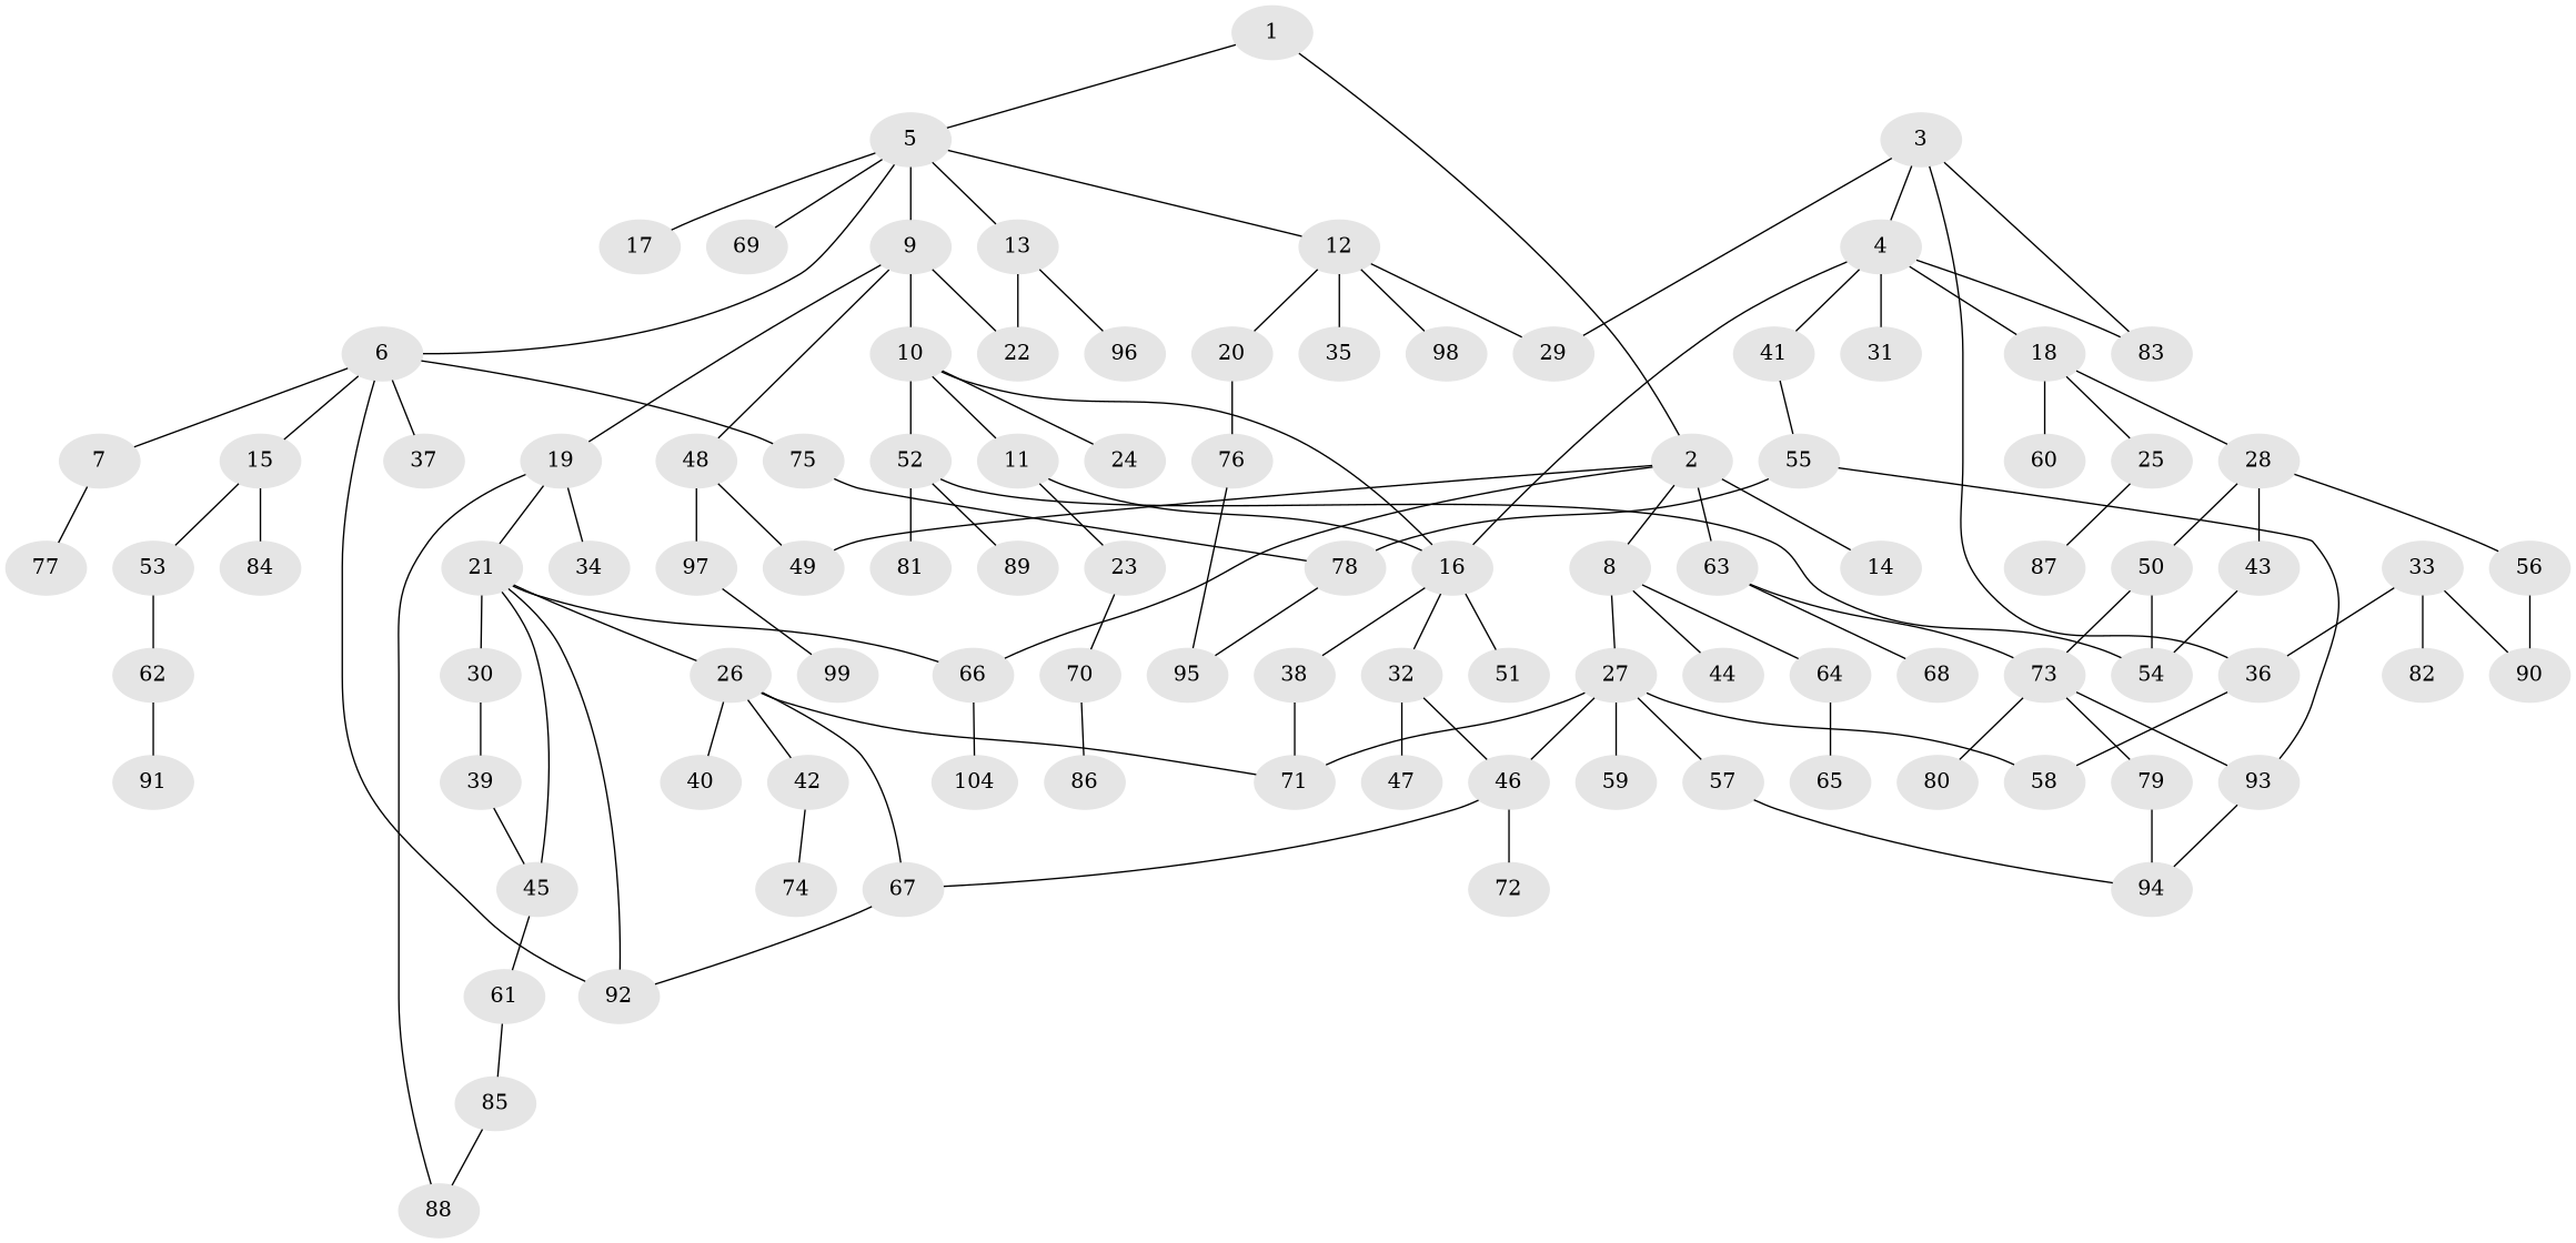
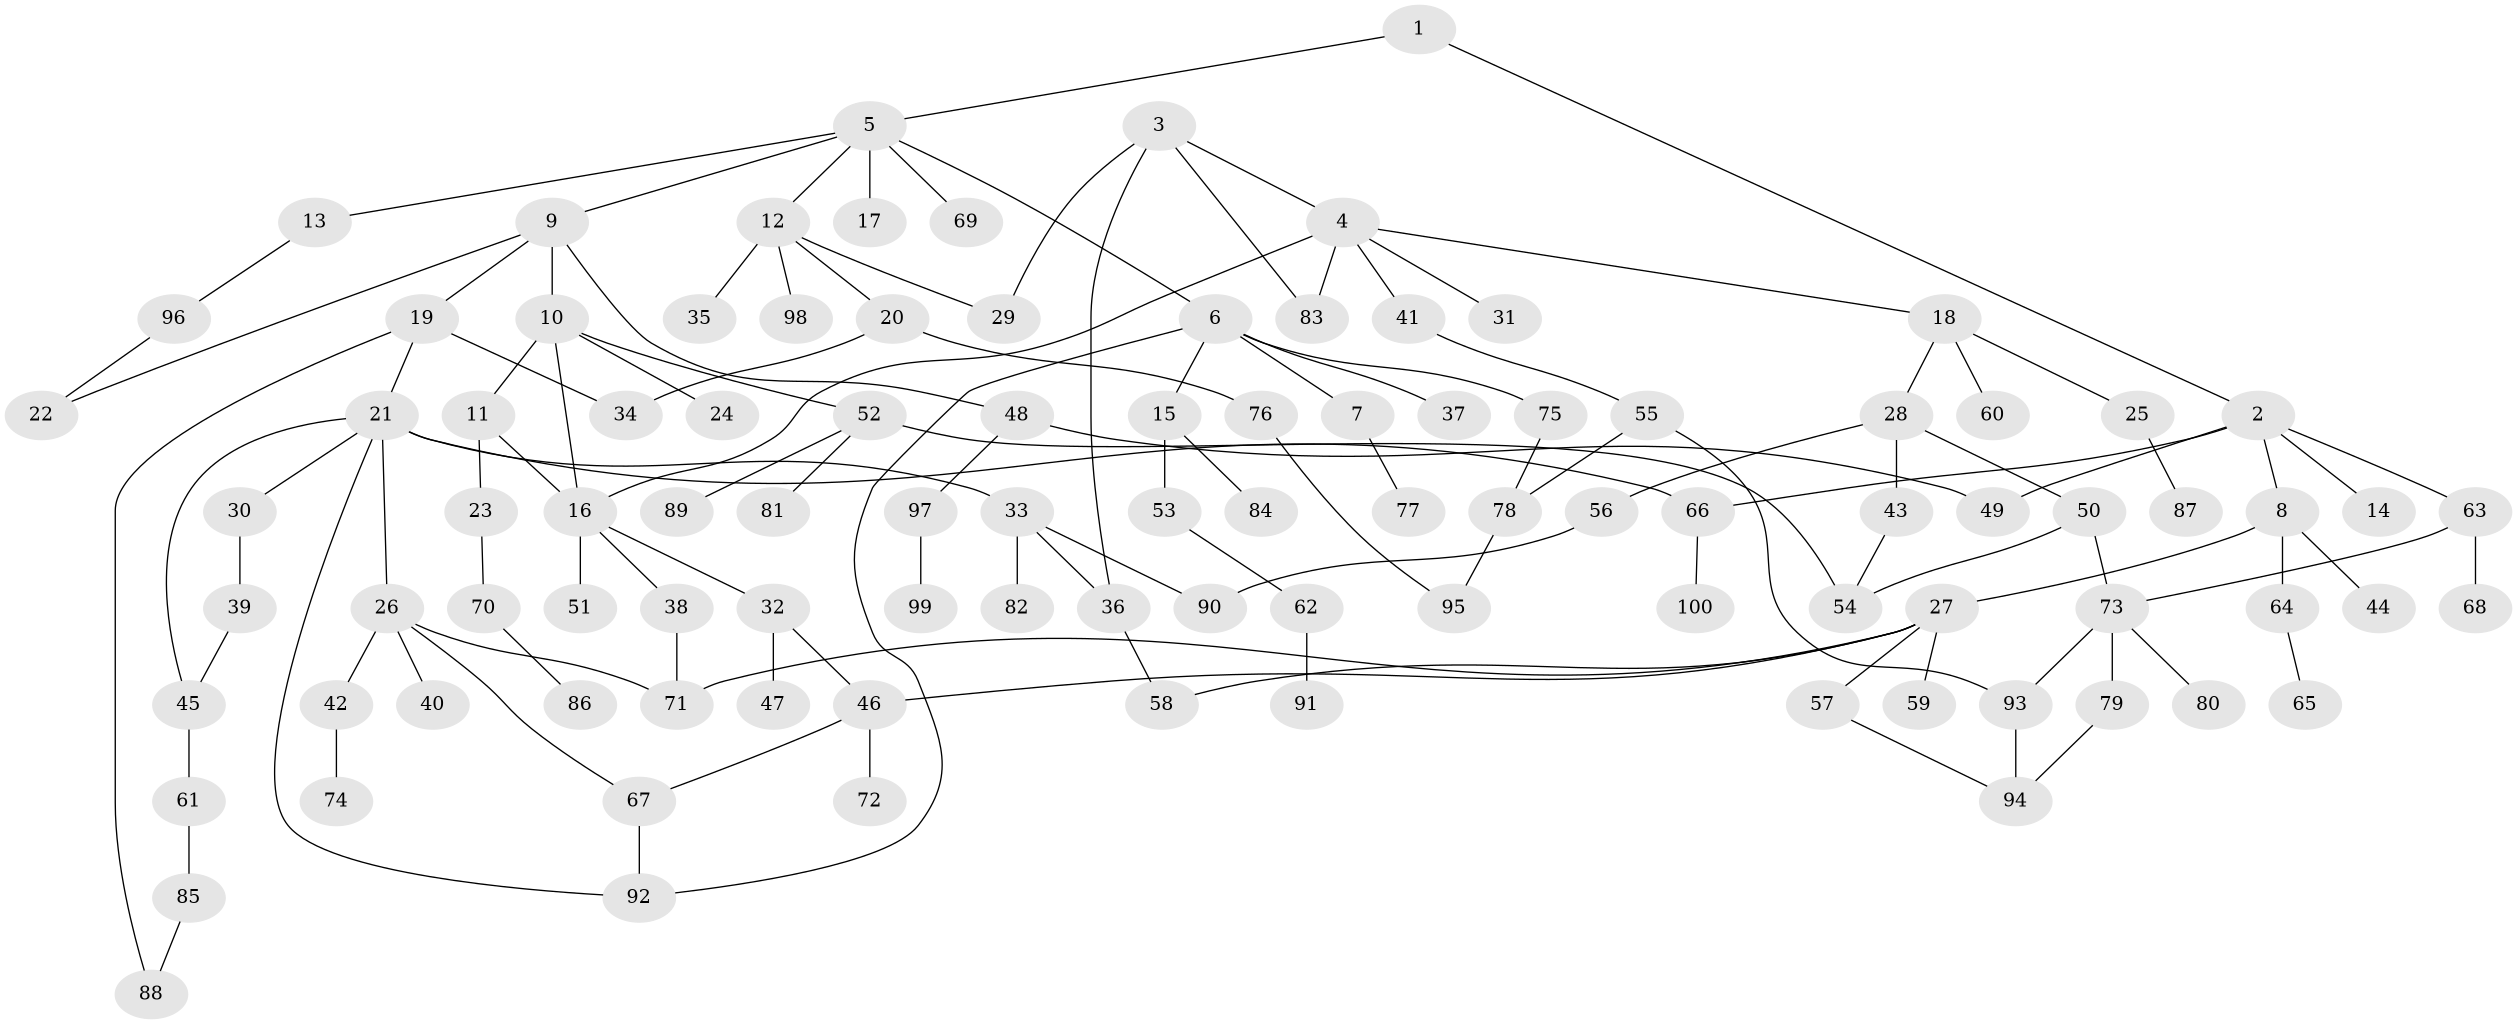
  graph {
    node [color=gray90 style=filled]
    1
    2
    5
    8
    14
    49
    63
    66
    3
    4
    29
    36
    6
    9
    12
    13
    17
    69
    27
    44
    64
    73
    68
-   100 [label=104]
+   100
    16
    18
    31
    41
    83
    58
    32
    38
    51
    25
    28
    60
    55
    7
    15
    37
    75
    92
    10
    19
    22
    48
    20
    35
    98
    96
    77
    53
    84
    78
    71
    46
    57
    59
    65
    11
    24
    52
    21
    88
    34
    97
    23
    54
    81
    89
    70
    76
    62
    47
    87
    43
    50
    56
    26
    30
    33
    45
    95
    40
    42
    67
    39
    82
    90
    61
    86
    74
    72
    94
    93
    85
    99
    79
    80
    91
    1 -- 2
    1 -- 5
    2 -- 8
    2 -- 14
    2 -- 49
    2 -- 63
    2 -- 66
    5 -- 6
    5 -- 9
    5 -- 12
    5 -- 13
    5 -- 17
    5 -- 69
    8 -- 27
    8 -- 44
    8 -- 64
    63 -- 73
    63 -- 68
    66 -- 100
    3 -- 4
    3 -- 29
    3 -- 36
    4 -- 16
    4 -- 18
    4 -- 31
    4 -- 41
    4 -- 83
    36 -- 58
    6 -- 7
    6 -- 15
    6 -- 37
    6 -- 75
    6 -- 92
    9 -- 10
    9 -- 19
    9 -- 22
    9 -- 48
    12 -- 29
    12 -- 20
    12 -- 35
    12 -- 98
-   13 -- 22
+   96 -- 22
    13 -- 96
    27 -- 58
    27 -- 71
    27 -- 46
    27 -- 57
    27 -- 59
    64 -- 65
    73 -- 93
    73 -- 79
    73 -- 80
    16 -- 32
    16 -- 38
    16 -- 51
    18 -- 25
    18 -- 28
    18 -- 60
    41 -- 55
    83 -- 3
    32 -- 46
    32 -- 47
    38 -- 71
    25 -- 87
    28 -- 43
    28 -- 50
    28 -- 56
    55 -- 78
    55 -- 93
    7 -- 77
    15 -- 53
    15 -- 84
    75 -- 78
    10 -- 16
    10 -- 11
    10 -- 24
    10 -- 52
    19 -- 21
    19 -- 88
    19 -- 34
    48 -- 49
    48 -- 97
+   20 -- 34
    20 -- 76
    53 -- 62
    78 -- 95
    46 -- 67
    46 -- 72
    57 -- 94
    11 -- 16
    11 -- 23
    52 -- 54
    52 -- 81
    52 -- 89
    21 -- 66
    21 -- 92
    21 -- 26
    21 -- 30
+   21 -- 33
    21 -- 45
    97 -- 99
    23 -- 70
    70 -- 86
    76 -- 95
    62 -- 91
    43 -- 54
    50 -- 73
    50 -- 54
    56 -- 90
    26 -- 71
    26 -- 40
    26 -- 42
    26 -- 67
    30 -- 39
    33 -- 36
    33 -- 82
    33 -- 90
    45 -- 61
    42 -- 74
    67 -- 92
    39 -- 45
    61 -- 85
    93 -- 94
    85 -- 88
    79 -- 94
  }
